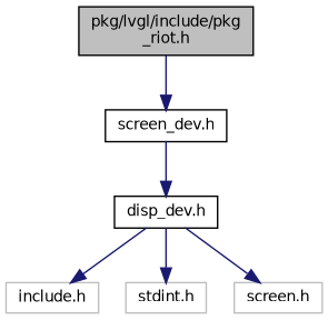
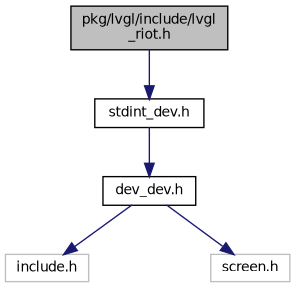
  digraph {
    node [color=black fillcolor=white fontname=Helvetica fontsize=10 shape=record style=filled]
    edge [color=midnightblue fontname=Helvetica fontsize=10 labelfontname=Helvetica labelfontsize=10 style=solid]
-   n1 [fillcolor=grey75 fontcolor=black height=0.2 label="pkg/lvgl/include/pkg\l_riot.h" width=0.4]
-   n2 [height=0.2 label="screen_dev.h" width=0.4]
-   n3 [height=0.2 label="disp_dev.h" width=0.4]
+   n1 [fillcolor=grey75 fontcolor=black height=0.2 label="pkg/lvgl/include/lvgl\l_riot.h" width=0.4]
+   n2 [height=0.2 label="stdint_dev.h" width=0.4]
+   n3 [height=0.2 label="dev_dev.h" width=0.4]
    n4 [color=grey75 height=0.2 label="include.h" width=0.4]
-   n5 [color=grey75 height=0.2 label="stdint.h" width=0.4]
    n6 [color=grey75 height=0.2 label="screen.h" width=0.4]
    n1 -> n2
    n2 -> n3
    n3 -> n4
-   n3 -> n5
    n3 -> n6
  }
